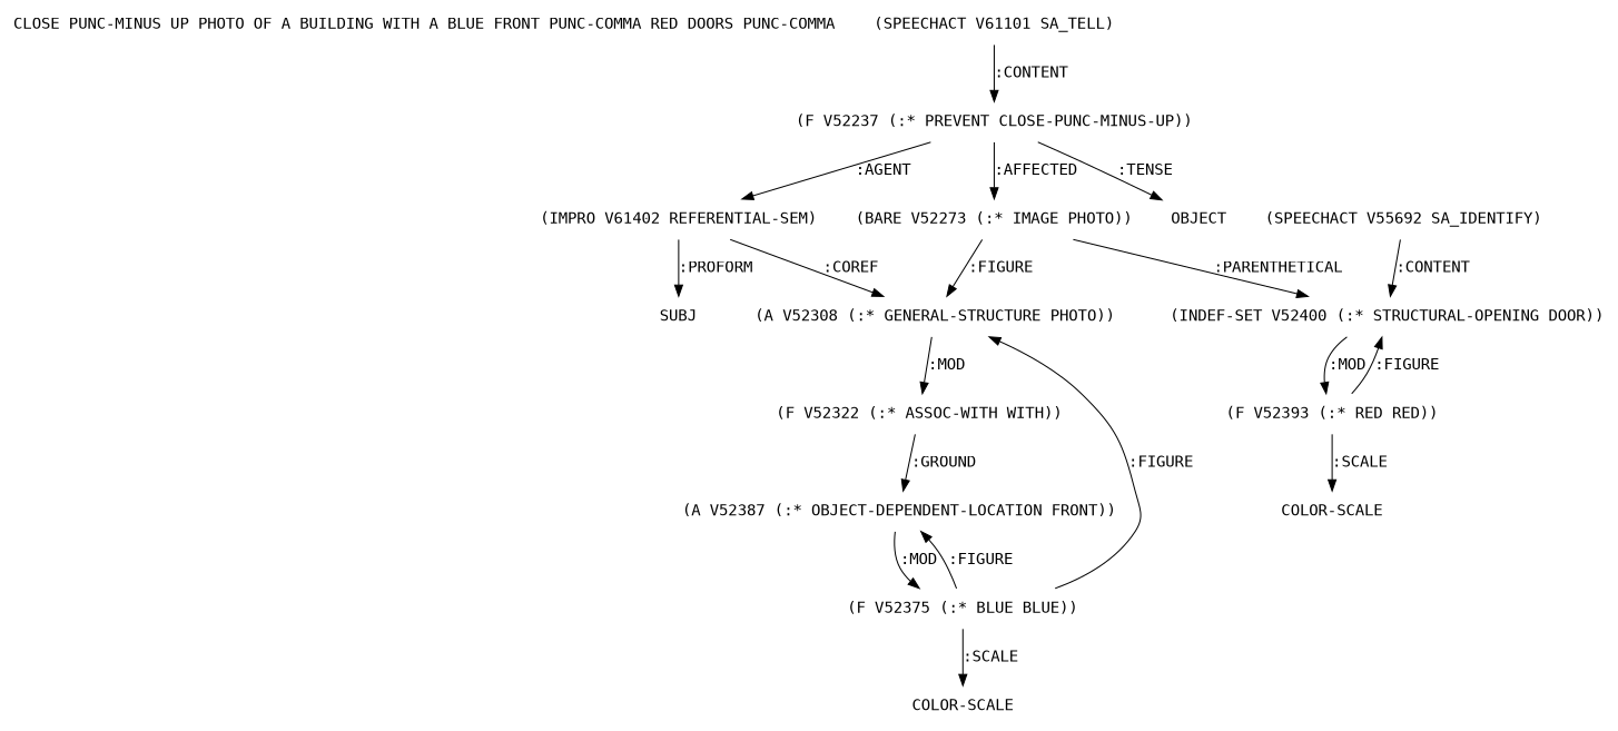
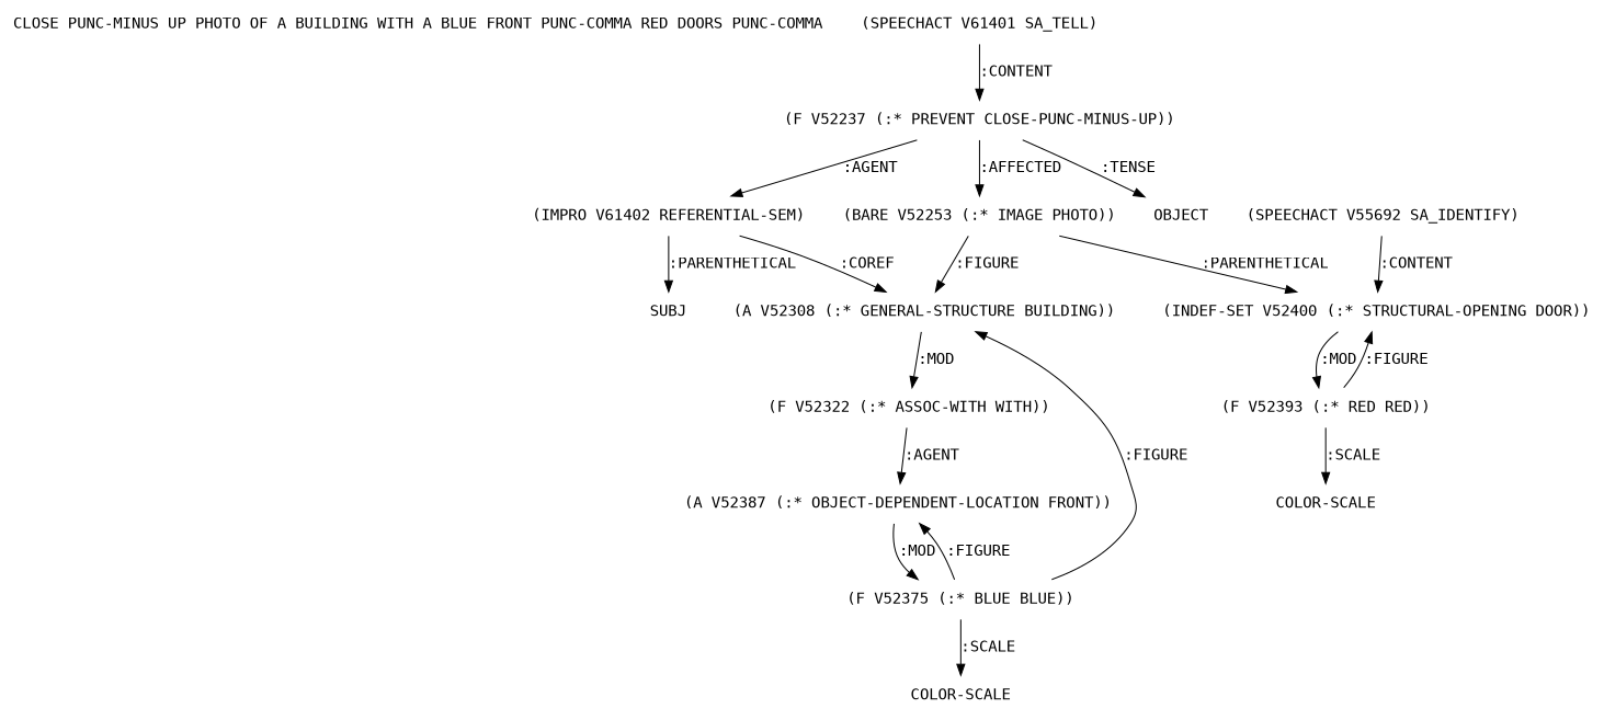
  digraph {
    fontname="DejaVu Sans Mono"
    node [fontname="DejaVu Sans Mono" shape=none]
    edge [fontname="DejaVu Sans Mono"]
    "CLOSE PUNC-MINUS UP PHOTO OF A BUILDING WITH A BLUE FRONT PUNC-COMMA RED DOORS PUNC-COMMA"
-   n2 [label="(SPEECHACT V61101 SA_TELL)"]
+   n2 [label="(SPEECHACT V61401 SA_TELL)"]
    n3 [label="(F V52237 (:* PREVENT CLOSE-PUNC-MINUS-UP))"]
    n4 [label="(IMPRO V61402 REFERENTIAL-SEM)"]
-   n5 [label="(BARE V52273 (:* IMAGE PHOTO))"]
+   n5 [label="(BARE V52253 (:* IMAGE PHOTO))"]
    n6 [label=OBJECT]
    n7 [label=SUBJ]
-   n8 [label="(A V52308 (:* GENERAL-STRUCTURE PHOTO))"]
+   n8 [label="(A V52308 (:* GENERAL-STRUCTURE BUILDING))"]
    n9 [label="(INDEF-SET V52400 (:* STRUCTURAL-OPENING DOOR))"]
    n10 [label="(F V52322 (:* ASSOC-WITH WITH))"]
    n11 [label="(F V52393 (:* RED RED))"]
    n12 [label="(A V52387 (:* OBJECT-DEPENDENT-LOCATION FRONT))"]
    n13 [label="COLOR-SCALE"]
    n14 [label="(F V52375 (:* BLUE BLUE))"]
    n15 [label="COLOR-SCALE"]
    n16 [label="(SPEECHACT V55692 SA_IDENTIFY)"]
    n2 -> n3 [label=":CONTENT"]
    n3 -> n4 [label=":AGENT"]
    n3 -> n5 [label=":AFFECTED"]
    n3 -> n6 [label=":TENSE"]
-   n4 -> n7 [label=":PROFORM"]
+   n4 -> n7 [label=":PARENTHETICAL"]
    n4 -> n8 [label=":COREF"]
    n5 -> n8 [label=":FIGURE"]
    n5 -> n9 [label=":PARENTHETICAL"]
    n8 -> n10 [label=":MOD"]
    n9 -> n11 [label=":MOD"]
-   n10 -> n12 [label=":GROUND"]
+   n10 -> n12 [label=":AGENT"]
    n11 -> n9 [label=":FIGURE"]
    n11 -> n13 [label=":SCALE"]
    n12 -> n14 [label=":MOD"]
    n14 -> n8 [label=":FIGURE"]
    n14 -> n12 [label=":FIGURE"]
    n14 -> n15 [label=":SCALE"]
    n16 -> n9 [label=":CONTENT"]
  }
